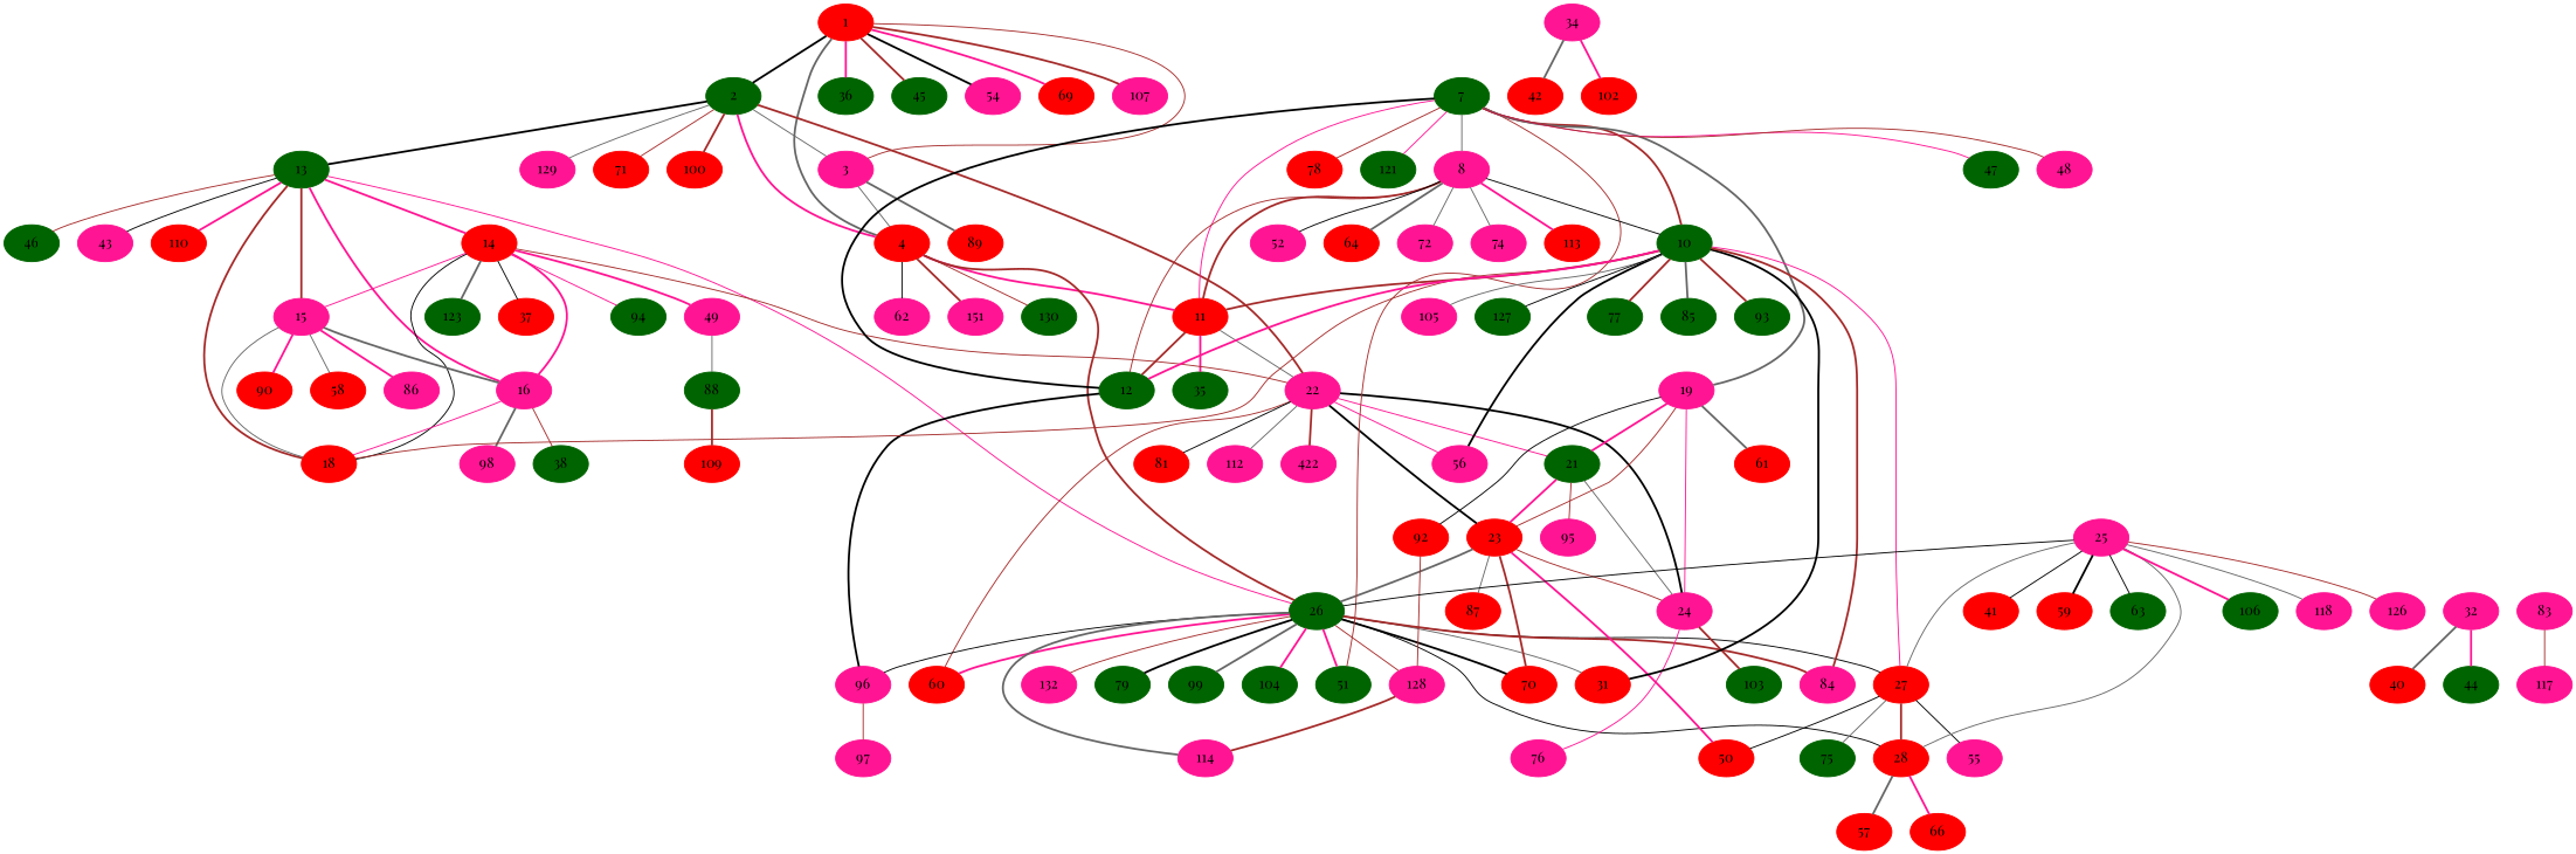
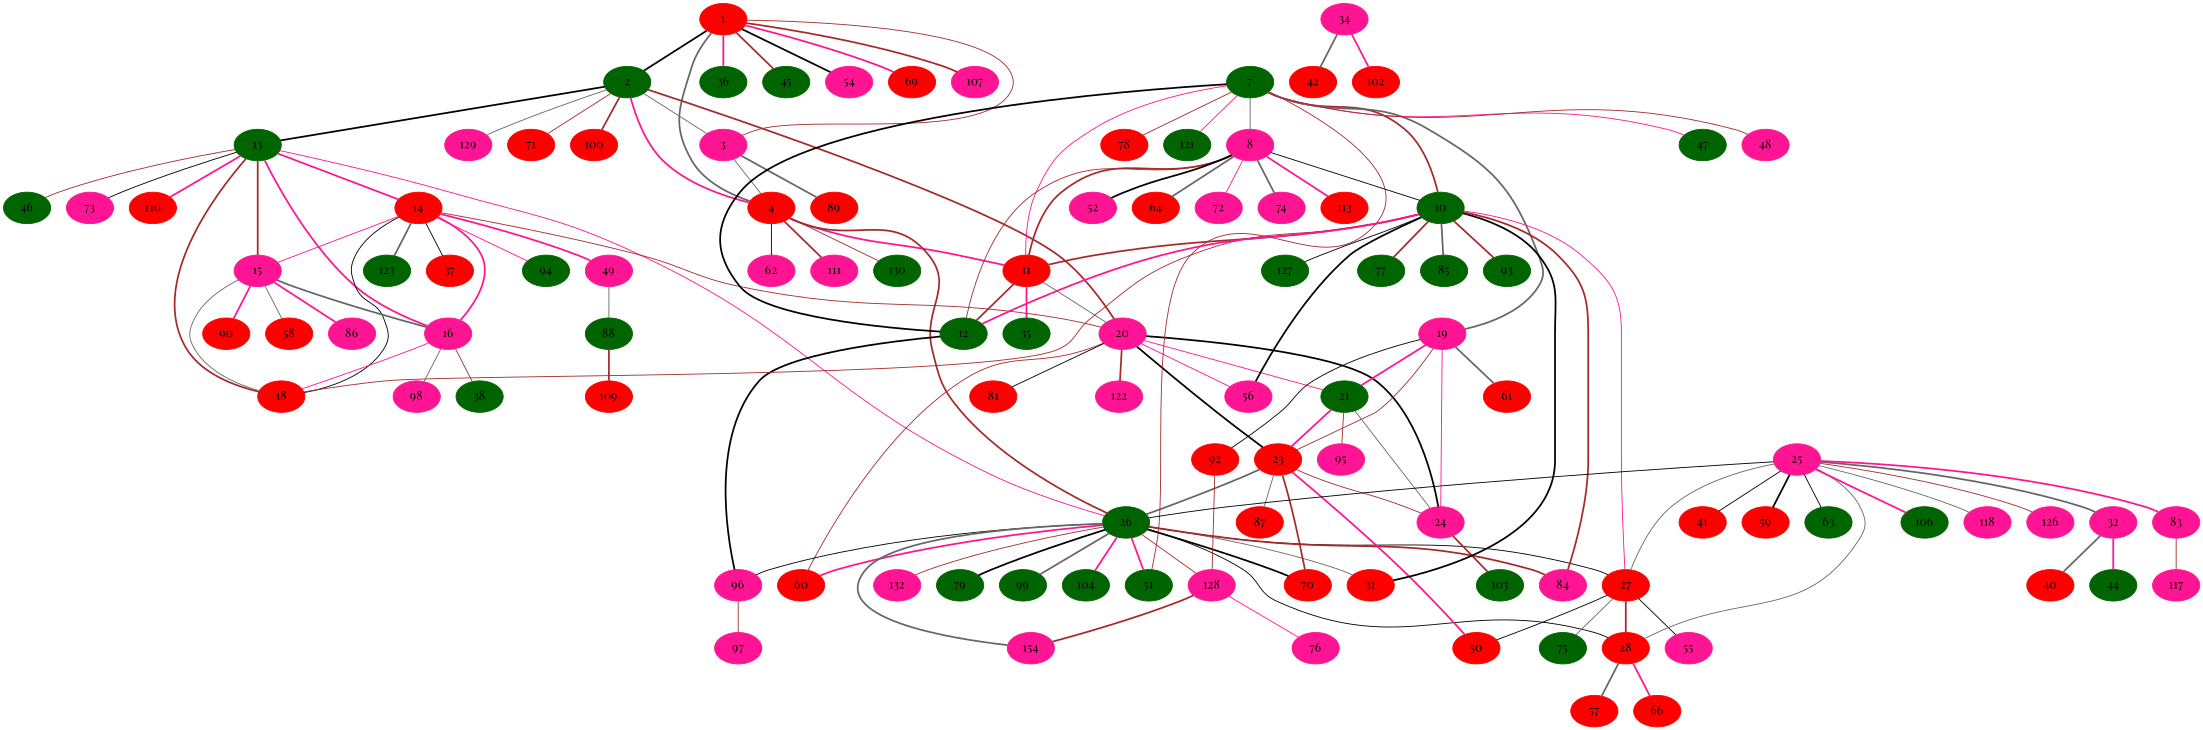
  graph {
    fontname="Playfair Display"
    node [color=deeppink fontname="Playfair Display" style=filled]
    edge [color=brown fontname="Playfair Display" style=bold]
    1 [color=red super="+5"]
    2 [color=darkgreen super="+6"]
    3
    4 [color=red]
    36 [color=darkgreen super="+53"]
    45 [color=darkgreen]
    54
    69 [color=red]
    107 [super="+131"]
    13 [color=darkgreen super="+65"]
-   20 [super="+22" label=22]
+   20 [super="+22"]
    71 [color=red]
    100 [color=red]
    129
    89 [color=red super="+125"]
    11 [color=red super="+68"]
    26 [color=darkgreen super="+30"]
    62
-   111 [label=151]
+   111
    130 [color=darkgreen]
    18 [color=red]
    14 [color=red super="+43"]
    15 [super="+17"]
    16 [super="+120"]
    46 [color=darkgreen]
-   73 [label=43]
+   73
    110 [color=red]
    56
    21 [color=darkgreen super="+80"]
    23 [color=red]
    24 [super="+91"]
    60 [color=red]
    81 [color=red]
-   112
-   122 [label=422]
+   122
    12 [color=darkgreen]
    35 [color=darkgreen]
    51 [color=darkgreen]
    27 [color=red]
    31 [color=red]
    84
    96 [super="+124"]
    70 [color=red]
    28 [color=red super="+101"]
    79 [color=darkgreen]
    99 [color=darkgreen]
    104 [color=darkgreen]
-   114
+   114 [label=154]
    128
    132
    7 [color=darkgreen super="+9"]
    8 [super="+32"]
    10 [color=darkgreen super="+108"]
    19 [super="+115"]
    47 [color=darkgreen]
    48
    78 [color=red]
    121 [color=darkgreen]
    52
    64 [color=red]
    72
    74
    113 [color=red]
    77 [color=darkgreen super="+82"]
    85 [color=darkgreen]
    93 [color=darkgreen]
-   105
    127 [color=darkgreen]
    61 [color=red]
    92 [color=red]
    50 [color=red]
    55
    75 [color=darkgreen]
    97
    37 [color=red]
    49
    94 [color=darkgreen]
    123 [color=darkgreen]
    58 [color=red]
    86
    90 [color=red]
    38 [color=darkgreen]
    98
    88 [color=darkgreen]
    95
    87 [color=red]
    76
    103 [color=darkgreen super="+119"]
    34 [super="+39"]
    42 [color=red]
    102 [color=red]
    25 [super="+29"]
    n93 [label=32]
    41 [color=red]
    59 [color=red]
    63 [color=darkgreen super="+67"]
    83 [super="+116"]
    106 [color=darkgreen]
    118
    126
    57 [color=red]
    66 [color=red]
    40 [color=red]
    44 [color=darkgreen]
    117
    109 [color=red]
    1 -- 2 [color=black weight=4]
    1 -- 3 [style=solid weight=2]
    1 -- 4 [color=gray40 weight=2]
    1 -- 36 [color=deeppink]
    1 -- 45
    1 -- 54 [color=black]
    1 -- 69 [color=deeppink]
    1 -- 107
    2 -- 3 [color=gray40 style=solid weight=2]
    2 -- 4 [color=deeppink weight=2]
    2 -- 13 [color=black]
    2 -- 20
    2 -- 71 [style=solid]
    2 -- 100
    2 -- 129 [color=gray40 style=solid]
    3 -- 4 [color=gray40 style=solid]
    3 -- 89 [color=gray40]
    4 -- 11 [color=deeppink]
    4 -- 26
    4 -- 62 [color=black style=solid]
    4 -- 111
    4 -- 130 [style=solid]
    13 -- 26 [color=deeppink style=solid]
    13 -- 18
    13 -- 14 [color=deeppink]
    13 -- 15 [weight=2]
    13 -- 16 [color=deeppink]
    13 -- 46 [style=solid]
    13 -- 73 [color=black style=solid]
    13 -- 110 [color=deeppink]
    20 -- 56 [color=deeppink style=solid]
    20 -- 21 [color=deeppink style=solid weight=2]
    20 -- 23 [color=black weight=2]
    20 -- 24 [color=black weight=2]
    20 -- 60 [style=solid]
    20 -- 81 [color=black style=solid]
-   20 -- 112 [color=gray40 style=solid]
    20 -- 122
    11 -- 20 [color=gray40 style=solid]
    11 -- 12
    11 -- 35 [color=deeppink]
    26 -- 60 [color=deeppink]
    26 -- 51 [color=deeppink]
    26 -- 27 [color=black style=solid weight=2]
    26 -- 31 [color=gray40 style=solid]
    26 -- 84
    26 -- 96 [color=black style=solid]
    26 -- 70 [color=black]
    26 -- 28 [color=black style=solid weight=2]
    26 -- 79 [color=black]
    26 -- 99 [color=gray40]
    26 -- 104 [color=deeppink]
    26 -- 114 [color=gray40]
    26 -- 128 [style=solid]
    26 -- 132 [style=solid]
    14 -- 20 [style=solid]
    14 -- 18 [color=black style=solid]
    14 -- 15 [color=deeppink style=solid weight=2]
    14 -- 16 [color=deeppink]
    14 -- 37 [color=black style=solid]
    14 -- 49 [color=deeppink]
    14 -- 94 [color=deeppink style=solid]
    14 -- 123 [color=gray40]
    15 -- 18 [color=gray40 style=solid weight=2]
    15 -- 16 [color=gray40 weight=2]
    15 -- 58 [color=gray40 style=solid]
    15 -- 86 [color=deeppink]
    15 -- 90 [color=deeppink]
    16 -- 18 [color=deeppink style=solid]
    16 -- 38 [style=solid]
-   16 -- 98 [color=gray40]
+   16 -- 98 [color=gray40 style=solid]
    21 -- 23 [color=deeppink]
    21 -- 24 [color=gray40 style=solid]
    21 -- 95 [style=solid]
    23 -- 26 [color=gray40]
    23 -- 24 [style=solid]
    23 -- 70
    23 -- 50 [color=deeppink]
    23 -- 87 [color=gray40 style=solid]
-   24 -- 76 [color=deeppink style=solid]
+   128 -- 76 [color=deeppink style=solid]
    24 -- 103
    12 -- 96 [color=black]
    27 -- 28
    27 -- 50 [color=black style=solid]
    27 -- 55 [color=black style=solid]
    27 -- 75 [color=gray40 style=solid]
    96 -- 97 [style=solid]
    28 -- 57 [color=gray40]
    28 -- 66 [color=deeppink]
    128 -- 114
    7 -- 11 [color=deeppink style=solid weight=2]
    7 -- 12 [color=black weight=2]
    7 -- 51 [style=solid]
    7 -- 8 [color=gray40 style=solid weight=2]
    7 -- 10 [weight=2]
    7 -- 19 [color=gray40]
    7 -- 47 [color=deeppink style=solid]
    7 -- 48 [style=solid]
    7 -- 78 [style=solid]
    7 -- 121 [color=deeppink style=solid]
    8 -- 11
    8 -- 12 [style=solid]
    8 -- 10 [color=black style=solid]
-   8 -- 52 [color=black style=solid]
+   8 -- 52 [color=black]
    8 -- 64 [color=gray40]
-   8 -- 72 [color=gray40 style=solid]
-   8 -- 74 [color=gray40 style=solid]
+   8 -- 72 [color=deeppink style=solid]
+   8 -- 74 [color=gray40]
    8 -- 113 [color=deeppink]
    10 -- 11
    10 -- 18 [style=solid]
    10 -- 56 [color=black]
    10 -- 12 [color=deeppink]
    10 -- 27 [color=deeppink style=solid]
    10 -- 31 [color=black]
    10 -- 84
    10 -- 77
    10 -- 85 [color=gray40]
    10 -- 93
-   10 -- 105 [color=gray40 style=solid]
    10 -- 127 [color=black style=solid]
    19 -- 21 [color=deeppink]
    19 -- 23 [style=solid]
    19 -- 24 [color=deeppink style=solid]
    19 -- 61 [color=gray40]
    19 -- 92 [color=black style=solid]
    92 -- 128 [style=solid]
    49 -- 88 [color=gray40 style=solid]
    88 -- 109
    34 -- 42 [color=gray40]
    34 -- 102 [color=deeppink]
    25 -- 26 [color=black style=solid weight=4]
    25 -- 27 [color=gray40 style=solid weight=2]
    25 -- 28 [color=gray40 style=solid weight=2]
+   25 -- n93 [color=gray40]
    25 -- 41 [color=black style=solid]
    25 -- 59 [color=black]
    25 -- 63 [color=black style=solid]
+   25 -- 83 [color=deeppink]
    25 -- 106 [color=deeppink]
    25 -- 118 [color=gray40 style=solid]
    25 -- 126 [style=solid]
    n93 -- 40 [color=gray40]
    n93 -- 44 [color=deeppink]
    83 -- 117 [style=solid]
  }
